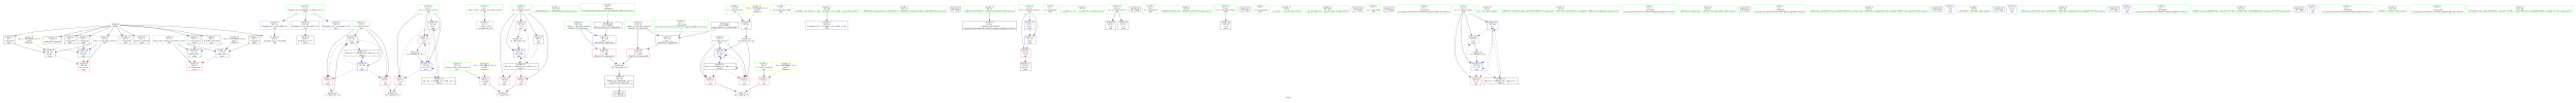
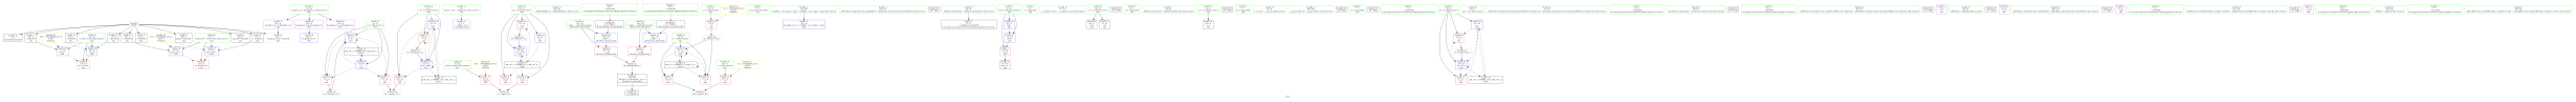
  digraph {
    fontname="EB Garamond"
    label=SVFG
    node [color=green fontname="EB Garamond" shape=record]
    edge [fontname="EB Garamond" style=solid]
    n1 [color=grey label="{NodeID: 0\nNullPtr}"]
    n2 [color=black label="{NodeID: 48\n2\<--3\ndummyVal\<--dummyVal\n}"]
    n3 [color=black label="{NodeID: 49\n118\<--3\n\<--dummyVal\nmain\n}"]
    n4 [color=black label="{NodeID: 50\n119\<--3\n\<--dummyVal\nmain\n}"]
    n5 [color=black label="{NodeID: 51\n121\<--3\n\<--dummyVal\nmain\n}"]
    n6 [color=black label="{NodeID: 52\n124\<--3\n\<--dummyVal\nmain\n}"]
    n7 [color=black label="{NodeID: 53\n125\<--3\n\<--dummyVal\nmain\n}"]
    n8 [color=black label="{NodeID: 54\n127\<--3\n\<--dummyVal\nmain\n}"]
    n9 [color=black label="{NodeID: 55\n182\<--3\nlpad.val\<--dummyVal\nmain\n}"]
    n10 [color=black label="{NodeID: 56\n183\<--3\nlpad.val29\<--dummyVal\nmain\n}"]
    n11 [color=blue label="{NodeID: 92\n234\<--3\nllvm.global_ctors_2\<--dummyVal\nGlob }" style=dotted]
    n12 [color=blue label="{NodeID: 98\n68\<--119\nexn.slot\<--\nmain\n}"]
    n13 [color=blue label="{NodeID: 99\n70\<--121\nehselector.slot\<--\nmain\n}"]
    n14 [color=blue label="{NodeID: 100\n68\<--125\nexn.slot\<--\nmain\n}"]
    n15 [color=blue label="{NodeID: 101\n70\<--127\nehselector.slot\<--\nmain\n}"]
    n16 [color=red label="{NodeID: 86\n180\<--68\nexn\<--exn.slot\nmain\n}"]
    n17 [color=red label="{NodeID: 87\n181\<--70\nsel\<--ehselector.slot\nmain\n}"]
    n18 [color=blue label="{NodeID: 97\n54\<--115\nji\<--inc\nmain\n}"]
    n19 [color=red label="{NodeID: 76\n114\<--54\n\<--ji\nmain\n}"]
    n20 [color=red label="{NodeID: 77\n137\<--54\n\<--ji\nmain\n}"]
    n21 [color=black label="{NodeID: 171\nMR_10V_2 = PHI(MR_10V_4, MR_10V_1, )\npts\{55 \}\n}"]
    n22 [color=grey label="{NodeID: 162\n115 = Binary(114, 93, )\n}"]
    n23 [color=grey label="{NodeID: 165\n138 = cmp(136, 137, )\n}"]
    n24 [color=blue label="{NodeID: 95\n54\<--104\nji\<--\nmain\n}"]
    n25 [label="{NodeID: 14\n4\<--6\n_ZStL8__ioinit\<--_ZStL8__ioinit_field_insensitive\nGlob }"]
    n26 [color=purple label="{NodeID: 63\n27\<--4\n\<--_ZStL8__ioinit\n__cxx_global_var_init\n}"]
    n27 [label="{NodeID: 28\n60\<--61\ntest\<--test_field_insensitive\nmain\n}"]
    n28 [color=red label="{NodeID: 82\n95\<--60\n\<--test\nmain\n}"]
    n29 [color=red label="{NodeID: 83\n153\<--60\n\<--test\nmain\n}"]
    n30 [color=red label="{NodeID: 84\n167\<--60\n\<--test\nmain\n}"]
    n31 [color=blue label="{NodeID: 94\n60\<--93\ntest\<--\nmain\n}"]
    n32 [color=blue label="{NodeID: 106\n60\<--168\ntest\<--inc28\nmain\n}"]
    n33 [color=grey label="{NodeID: 166\n97 = cmp(95, 96, )\n}"]
    n34 [color=grey label="{NodeID: 160\n168 = Binary(167, 93, )\n}"]
    n35 [color=black label="{NodeID: 174\nMR_16V_3 = PHI(MR_16V_4, MR_16V_2, )\npts\{61 \}\n}"]
    n36 [label="{NodeID: 42\n164\<--165\n_ZNSolsEPFRSoS_E\<--_ZNSolsEPFRSoS_E_field_insensitive\n}"]
    n37 [color=black label="{NodeID: 222\n79 = PHI(189, )\n}"]
    n38 [color=purple label="{NodeID: 70\n234\<--16\nllvm.global_ctors_2\<--llvm.global_ctors\nGlob }"]
    n39 [color=grey label="{NodeID: 167\n108 = cmp(106, 107, )\n}"]
    n40 [label="{NodeID: 1\n7\<--1\n__dso_handle\<--dummyObj\nGlob }"]
    n41 [label="{NodeID: 15\n16\<--20\nllvm.global_ctors\<--llvm.global_ctors_field_insensitive\nGlob }"]
    n42 [color=purple label="{NodeID: 68\n232\<--16\nllvm.global_ctors_0\<--llvm.global_ctors\nGlob }"]
    n43 [color=purple label="{NodeID: 69\n233\<--16\nllvm.global_ctors_1\<--llvm.global_ctors\nGlob }"]
    n44 [color=blue label="{NodeID: 90\n232\<--17\nllvm.global_ctors_0\<--\nGlob }"]
    n45 [color=blue label="{NodeID: 91\n233\<--18\nllvm.global_ctors_1\<--_GLOBAL__sub_I_dzzjzh_1_0.cpp\nGlob }"]
    n46 [label="{NodeID: 29\n62\<--63\nnumtest\<--numtest_field_insensitive\nmain\n}"]
    n47 [color=red label="{NodeID: 85\n96\<--62\n\<--numtest\nmain\n}"]
    n48 [label="{NodeID: 43\n174\<--175\n_ZNSt14basic_ifstreamIcSt11char_traitsIcEED1Ev\<--_ZNSt14basic_ifstreamIcSt11char_traitsIcEED1Ev_field_insensitive\n}"]
    n49 [color=black label="{NodeID: 223\n100 = PHI()\n}"]
    n50 [color=black label="{NodeID: 57\n29\<--30\n\<--_ZNSt8ios_base4InitD1Ev\nCan only get source location for instruction, argument, global var or function.}"]
    n51 [color=red label="{NodeID: 71\n176\<--46\n\<--retval\nmain\n}"]
    n52 [color=black label="{NodeID: 61\n45\<--176\nmain_ret\<--\nmain\n}"]
    n53 [label="{NodeID: 2\n8\<--1\n.str\<--dummyObj\nGlob }"]
    n54 [label="{NodeID: 16\n21\<--22\n__cxx_global_var_init\<--__cxx_global_var_init_field_insensitive\n}"]
    n55 [label="{NodeID: 30\n64\<--65\ncin\<--cin_field_insensitive\nmain\n}"]
    n56 [color=black label="{NodeID: 58\n88\<--64\n\<--cin\nmain\n}"]
    n57 [color=black label="{NodeID: 59\n99\<--64\n\<--cin\nmain\n}"]
    n58 [label="{NodeID: 44\n192\<--193\n__a.addr\<--__a.addr_field_insensitive\n_ZStorSt13_Ios_OpenmodeS_\n}"]
    n59 [color=red label="{NodeID: 88\n198\<--192\n\<--__a.addr\n_ZStorSt13_Ios_OpenmodeS_\n}"]
    n60 [color=blue label="{NodeID: 108\n192\<--190\n__a.addr\<--__a\n_ZStorSt13_Ios_OpenmodeS_\n}"]
    n61 [color=grey label="{NodeID: 161\n200 = Binary(198, 199, )\n}"]
    n62 [color=black label="{NodeID: 62\n189\<--200\n_ZStorSt13_Ios_OpenmodeS__ret\<--or\n_ZStorSt13_Ios_OpenmodeS_\n|{<s0>4}}"]
    n63 [color=black label="{NodeID: 224\n101 = PHI()\n}"]
    n64 [color=red label="{NodeID: 72\n106\<--48\n\<--L\nmain\n}"]
    n65 [label="{NodeID: 3\n10\<--1\n.str.1\<--dummyObj\nGlob }"]
    n66 [label="{NodeID: 17\n25\<--26\n_ZNSt8ios_base4InitC1Ev\<--_ZNSt8ios_base4InitC1Ev_field_insensitive\n}"]
    n67 [color=yellow label="{NodeID: 197\n18V_1 = ENCHI(MR_18V_0)\npts\{63 \}\nFun[main]}" style=double]
    n68 [label="{NodeID: 31\n66\<--67\ncout\<--cout_field_insensitive\nmain\n}"]
    n69 [color=black label="{NodeID: 60\n148\<--66\n\<--cout\nmain\n}"]
    n70 [label="{NodeID: 45\n194\<--195\n__b.addr\<--__b.addr_field_insensitive\n_ZStorSt13_Ios_OpenmodeS_\n}"]
    n71 [color=red label="{NodeID: 89\n199\<--194\n\<--__b.addr\n_ZStorSt13_Ios_OpenmodeS_\n}"]
    n72 [color=blue label="{NodeID: 109\n194\<--191\n__b.addr\<--__b\n_ZStorSt13_Ios_OpenmodeS_\n}"]
    n73 [color=black label="{NodeID: 225\n102 = PHI()\n}"]
    n74 [color=red label="{NodeID: 73\n111\<--48\n\<--L\nmain\n}"]
    n75 [color=grey label="{NodeID: 163\n112 = Binary(111, 110, )\n}"]
    n76 [color=blue label="{NodeID: 96\n48\<--112\nL\<--mul\nmain\n}"]
    n77 [color=black label="{NodeID: 170\nMR_4V_2 = PHI(MR_4V_3, MR_4V_1, )\npts\{49 \}\n}"]
    n78 [label="{NodeID: 4\n12\<--1\n.str.2\<--dummyObj\nGlob }"]
    n79 [label="{NodeID: 18\n31\<--32\n__cxa_atexit\<--__cxa_atexit_field_insensitive\n}"]
    n80 [color=yellow label="{NodeID: 198\n20V_1 = ENCHI(MR_20V_0)\npts\{69 \}\nFun[main]}" style=double]
    n81 [label="{NodeID: 32\n68\<--69\nexn.slot\<--exn.slot_field_insensitive\nmain\n}"]
    n82 [label="{NodeID: 46\n202\<--203\n__gxx_personality_v0\<--__gxx_personality_v0_field_insensitive\n}"]
    n83 [color=black label="{NodeID: 226\n28 = PHI()\n}"]
    n84 [color=red label="{NodeID: 74\n107\<--50\n\<--P\nmain\n}"]
    n85 [label="{NodeID: 5\n14\<--1\n.str.3\<--dummyObj\nGlob }"]
    n86 [color=blue label="{NodeID: 102\n56\<--93\nnow\<--\nmain\n}"]
    n87 [color=red label="{NodeID: 78\n136\<--56\n\<--now\nmain\n}"]
    n88 [color=red label="{NodeID: 79\n140\<--56\n\<--now\nmain\n}"]
    n89 [color=blue label="{NodeID: 104\n56\<--141\nnow\<--mul15\nmain\n}"]
    n90 [color=black label="{NodeID: 172\nMR_12V_2 = PHI(MR_12V_4, MR_12V_1, )\npts\{57 \}\n}"]
    n91 [color=grey label="{NodeID: 159\n141 = Binary(140, 142, )\n}"]
    n92 [label="{NodeID: 19\n30\<--36\n_ZNSt8ios_base4InitD1Ev\<--_ZNSt8ios_base4InitD1Ev_field_insensitive\n}"]
    n93 [color=yellow label="{NodeID: 199\n22V_1 = ENCHI(MR_22V_0)\npts\{71 \}\nFun[main]}" style=double]
    n94 [label="{NodeID: 33\n70\<--71\nehselector.slot\<--ehselector.slot_field_insensitive\nmain\n}"]
    n95 [label="{NodeID: 47\n18\<--228\n_GLOBAL__sub_I_dzzjzh_1_0.cpp\<--_GLOBAL__sub_I_dzzjzh_1_0.cpp_field_insensitive\n}"]
    n96 [color=black label="{NodeID: 227\n154 = PHI()\n}"]
    n97 [color=red label="{NodeID: 75\n110\<--52\n\<--C\nmain\n}"]
    n98 [label="{NodeID: 6\n17\<--1\n\<--dummyObj\nCan only get source location for instruction, argument, global var or function.}"]
    n99 [color=blue label="{NodeID: 103\n58\<--104\nans\<--\nmain\n}"]
    n100 [color=red label="{NodeID: 80\n144\<--58\n\<--ans\nmain\n}"]
    n101 [color=red label="{NodeID: 81\n159\<--58\n\<--ans\nmain\n}"]
    n102 [color=blue label="{NodeID: 105\n58\<--145\nans\<--inc16\nmain\n}"]
    n103 [color=black label="{NodeID: 173\nMR_14V_2 = PHI(MR_14V_4, MR_14V_1, )\npts\{59 \}\n}"]
    n104 [color=grey label="{NodeID: 164\n145 = Binary(144, 93, )\n}"]
    n105 [label="{NodeID: 20\n43\<--44\nmain\<--main_field_insensitive\n}"]
    n106 [label="{NodeID: 34\n77\<--78\n_ZNSt14basic_ifstreamIcSt11char_traitsIcEEC1EPKcSt13_Ios_Openmode\<--_ZNSt14basic_ifstreamIcSt11char_traitsIcEEC1EPKcSt13_Ios_Openmode_field_insensitive\n}"]
    n107 [label="{NodeID: 7\n73\<--1\n\<--dummyObj\nCan only get source location for instruction, argument, global var or function.}"]
    n108 [label="{NodeID: 21\n46\<--47\nretval\<--retval_field_insensitive\nmain\n}"]
    n109 [color=blue label="{NodeID: 93\n46\<--73\nretval\<--\nmain\n}"]
    n110 [color=blue label="{NodeID: 107\n46\<--73\nretval\<--\nmain\n}"]
    n111 [label="{NodeID: 35\n82\<--83\n_ZStorSt13_Ios_OpenmodeS_\<--_ZStorSt13_Ios_OpenmodeS__field_insensitive\n}"]
    n112 [color=black label="{NodeID: 215\n158 = PHI()\n}"]
    n113 [label="{NodeID: 8\n76\<--1\n\<--dummyObj\nCan only get source location for instruction, argument, global var or function.}"]
    n114 [label="{NodeID: 22\n48\<--49\nL\<--L_field_insensitive\nmain\n}"]
    n115 [label="{NodeID: 36\n86\<--87\n_ZNSt14basic_ofstreamIcSt11char_traitsIcEEC1EPKcSt13_Ios_Openmode\<--_ZNSt14basic_ofstreamIcSt11char_traitsIcEEC1EPKcSt13_Ios_Openmode_field_insensitive\n}"]
    n116 [color=black label="{NodeID: 216\n160 = PHI()\n}"]
    n117 [color=purple label="{NodeID: 64\n74\<--8\n\<--.str\nmain\n}"]
    n118 [label="{NodeID: 9\n80\<--1\n\<--dummyObj\nCan only get source location for instruction, argument, global var or function.|{<s0>4}}"]
    n119 [color=black label="{NodeID: 220\n190 = PHI(80, )\n0th arg _ZStorSt13_Ios_OpenmodeS_ }"]
    n120 [label="{NodeID: 23\n50\<--51\nP\<--P_field_insensitive\nmain\n}"]
    n121 [label="{NodeID: 37\n90\<--91\n_ZNSirsERx\<--_ZNSirsERx_field_insensitive\n}"]
    n122 [color=black label="{NodeID: 217\n161 = PHI()\n}"]
    n123 [color=purple label="{NodeID: 65\n84\<--10\n\<--.str.1\nmain\n}"]
    n124 [label="{NodeID: 10\n81\<--1\n\<--dummyObj\nCan only get source location for instruction, argument, global var or function.|{<s0>4}}"]
    n125 [color=black label="{NodeID: 221\n191 = PHI(81, )\n1st arg _ZStorSt13_Ios_OpenmodeS_ }"]
    n126 [label="{NodeID: 24\n52\<--53\nC\<--C_field_insensitive\nmain\n}"]
    n127 [label="{NodeID: 38\n130\<--131\n_ZNSt14basic_ofstreamIcSt11char_traitsIcEED1Ev\<--_ZNSt14basic_ofstreamIcSt11char_traitsIcEED1Ev_field_insensitive\n}"]
    n128 [color=black label="{NodeID: 218\n89 = PHI()\n}"]
    n129 [color=purple label="{NodeID: 66\n149\<--12\n\<--.str.2\nmain\n}"]
    n130 [label="{NodeID: 11\n93\<--1\n\<--dummyObj\nCan only get source location for instruction, argument, global var or function.}"]
    n131 [color=yellow label="{NodeID: 191\n6V_1 = ENCHI(MR_6V_0)\npts\{51 \}\nFun[main]}" style=double]
    n132 [label="{NodeID: 25\n54\<--55\nji\<--ji_field_insensitive\nmain\n}"]
    n133 [label="{NodeID: 39\n151\<--152\n_ZStlsISt11char_traitsIcEERSt13basic_ostreamIcT_ES5_PKc\<--_ZStlsISt11char_traitsIcEERSt13basic_ostreamIcT_ES5_PKc_field_insensitive\n}"]
    n134 [color=black label="{NodeID: 219\n150 = PHI()\n}"]
    n135 [color=purple label="{NodeID: 67\n157\<--14\n\<--.str.3\nmain\n}"]
    n136 [label="{NodeID: 12\n104\<--1\n\<--dummyObj\nCan only get source location for instruction, argument, global var or function.}"]
    n137 [color=yellow label="{NodeID: 192\n8V_1 = ENCHI(MR_8V_0)\npts\{53 \}\nFun[main]}" style=double]
    n138 [label="{NodeID: 26\n56\<--57\nnow\<--now_field_insensitive\nmain\n}"]
    n139 [label="{NodeID: 40\n155\<--156\n_ZNSolsEx\<--_ZNSolsEx_field_insensitive\n}"]
    n140 [label="{NodeID: 13\n142\<--1\n\<--dummyObj\nCan only get source location for instruction, argument, global var or function.}"]
    n141 [label="{NodeID: 27\n58\<--59\nans\<--ans_field_insensitive\nmain\n}"]
    n142 [label="{NodeID: 41\n162\<--163\n_ZSt4endlIcSt11char_traitsIcEERSt13basic_ostreamIT_T0_ES6_\<--_ZSt4endlIcSt11char_traitsIcEERSt13basic_ostreamIT_T0_ES6__field_insensitive\n}"]
    n1 -> n2
    n1 -> n3
    n1 -> n4
    n1 -> n5
    n1 -> n6
    n1 -> n7
-   n1 -> n81
+   n1 -> n8
    n1 -> n9
    n1 -> n10
    n1 -> n11
    n4 -> n12
    n5 -> n13
    n7 -> n14
    n8 -> n15
    n12 -> n16 [style=dashed]
    n13 -> n17 [style=dashed]
    n14 -> n16 [style=dashed]
    n15 -> n17 [style=dashed]
    n18 -> n18 [style=dashed]
    n18 -> n19 [style=dashed]
    n18 -> n20 [style=dashed]
    n18 -> n21 [style=dashed]
    n19 -> n22
    n20 -> n23
    n21 -> n24 [style=dashed]
    n22 -> n18
    n24 -> n18 [style=dashed]
    n24 -> n19 [style=dashed]
    n24 -> n20 [style=dashed]
    n24 -> n21 [style=dashed]
    n25 -> n26
    n27 -> n28
    n27 -> n29
    n27 -> n30
    n27 -> n31
    n27 -> n32
    n28 -> n33
    n30 -> n34
    n31 -> n35 [style=dashed]
    n32 -> n35 [style=dashed]
    n34 -> n32
    n35 -> n28 [style=dashed]
    n35 -> n29 [style=dashed]
    n35 -> n30 [style=dashed]
    n35 -> n32 [style=dashed]
    n38 -> n11
    n41 -> n38
    n41 -> n42
    n41 -> n43
    n42 -> n44
    n46 -> n47
    n47 -> n33
    n51 -> n52
    n55 -> n56
    n55 -> n57
    n58 -> n59
    n58 -> n60
    n59 -> n61
    n60 -> n59 [style=dashed]
    n61 -> n62
    n62 -> n37 [color=blue tailport=s0]
    n64 -> n39
    n67 -> n47 [style=dashed]
    n68 -> n69
    n70 -> n71
    n70 -> n72
    n71 -> n61
    n72 -> n71 [style=dashed]
    n75 -> n74
    n75 -> n76
    n76 -> n64 [style=dashed]
    n76 -> n74 [style=dashed]
    n76 -> n76 [style=dashed]
    n76 -> n77 [style=dashed]
    n77 -> n64 [style=dashed]
    n77 -> n74 [style=dashed]
    n77 -> n76 [style=dashed]
    n77 -> n77 [style=dashed]
    n80 -> n12 [style=dashed]
    n80 -> n14 [style=dashed]
    n81 -> n12
    n81 -> n14
    n81 -> n16
    n84 -> n39
    n86 -> n87 [style=dashed]
    n86 -> n88 [style=dashed]
    n86 -> n89 [style=dashed]
    n86 -> n90 [style=dashed]
    n87 -> n23
    n88 -> n91
    n89 -> n87 [style=dashed]
    n89 -> n88 [style=dashed]
    n89 -> n89 [style=dashed]
    n89 -> n90 [style=dashed]
    n90 -> n86 [style=dashed]
    n91 -> n89
    n92 -> n50
    n93 -> n13 [style=dashed]
    n93 -> n15 [style=dashed]
    n94 -> n13
    n94 -> n15
    n94 -> n17
    n95 -> n45
    n97 -> n75
    n99 -> n100 [style=dashed]
    n99 -> n101 [style=dashed]
    n99 -> n102 [style=dashed]
    n99 -> n103 [style=dashed]
    n100 -> n104
    n102 -> n100 [style=dashed]
    n102 -> n101 [style=dashed]
    n102 -> n102 [style=dashed]
    n102 -> n103 [style=dashed]
    n103 -> n99 [style=dashed]
    n104 -> n102
    n108 -> n51
    n108 -> n109
    n108 -> n110
    n109 -> n110 [style=dashed]
    n110 -> n51 [style=dashed]
    n114 -> n64
    n114 -> n74
    n114 -> n76
    n118 -> n119 [color=red tailport=s0]
    n119 -> n60
    n120 -> n84
-   n124 -> n72 [color=red tailport=s0]
+   n124 -> n125 [color=red tailport=s0]
    n125 -> n72
    n126 -> n97
    n131 -> n84 [style=dashed]
    n132 -> n18
    n132 -> n19
    n132 -> n20
    n132 -> n24
    n137 -> n97 [style=dashed]
    n138 -> n86 [color=red]
    n138 -> n87
    n138 -> n88
    n138 -> n89
    n141 -> n99
    n141 -> n100
    n141 -> n101
    n141 -> n102
  }
